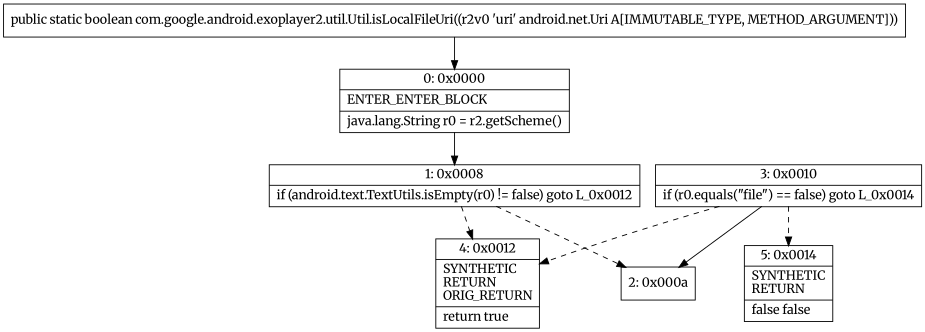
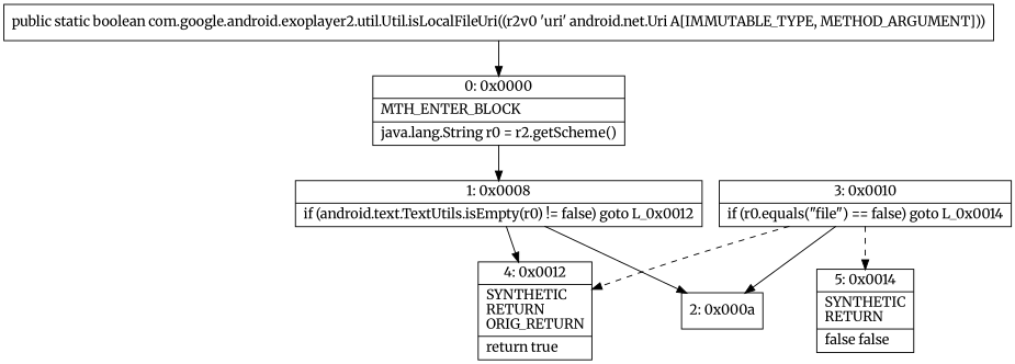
  digraph {
    fontname=Merriweather
    node [fontname=Merriweather shape=record]
    edge [fontname=Merriweather]
-   n1 [label="{0\:\ 0x0000|ENTER_ENTER_BLOCK\l|java.lang.String r0 = r2.getScheme()\l}"]
+   n1 [label="{0\:\ 0x0000|MTH_ENTER_BLOCK\l|java.lang.String r0 = r2.getScheme()\l}"]
    n2 [label="{1\:\ 0x0008|if (android.text.TextUtils.isEmpty(r0) != false) goto L_0x0012\l}"]
    n3 [label="{2\:\ 0x000a}"]
    n4 [label="{4\:\ 0x0012|SYNTHETIC\lRETURN\lORIG_RETURN\l|return true\l}"]
    n5 [label="{3\:\ 0x0010|if (r0.equals(\"file\") == false) goto L_0x0014\l}"]
    n6 [label="{5\:\ 0x0014|SYNTHETIC\lRETURN\l|false false\l}"]
    n7 [label="{public static boolean com.google.android.exoplayer2.util.Util.isLocalFileUri((r2v0 'uri' android.net.Uri A[IMMUTABLE_TYPE, METHOD_ARGUMENT])) }"]
    n1 -> n2
-   n2 -> n3 [style=dashed]
-   n2 -> n4 [style=dashed]
+   n2 -> n3 [style=solid]
+   n2 -> n4
    n5 -> n3
    n5 -> n4 [style=dashed]
    n5 -> n6 [style=dashed]
    n7 -> n1
  }
